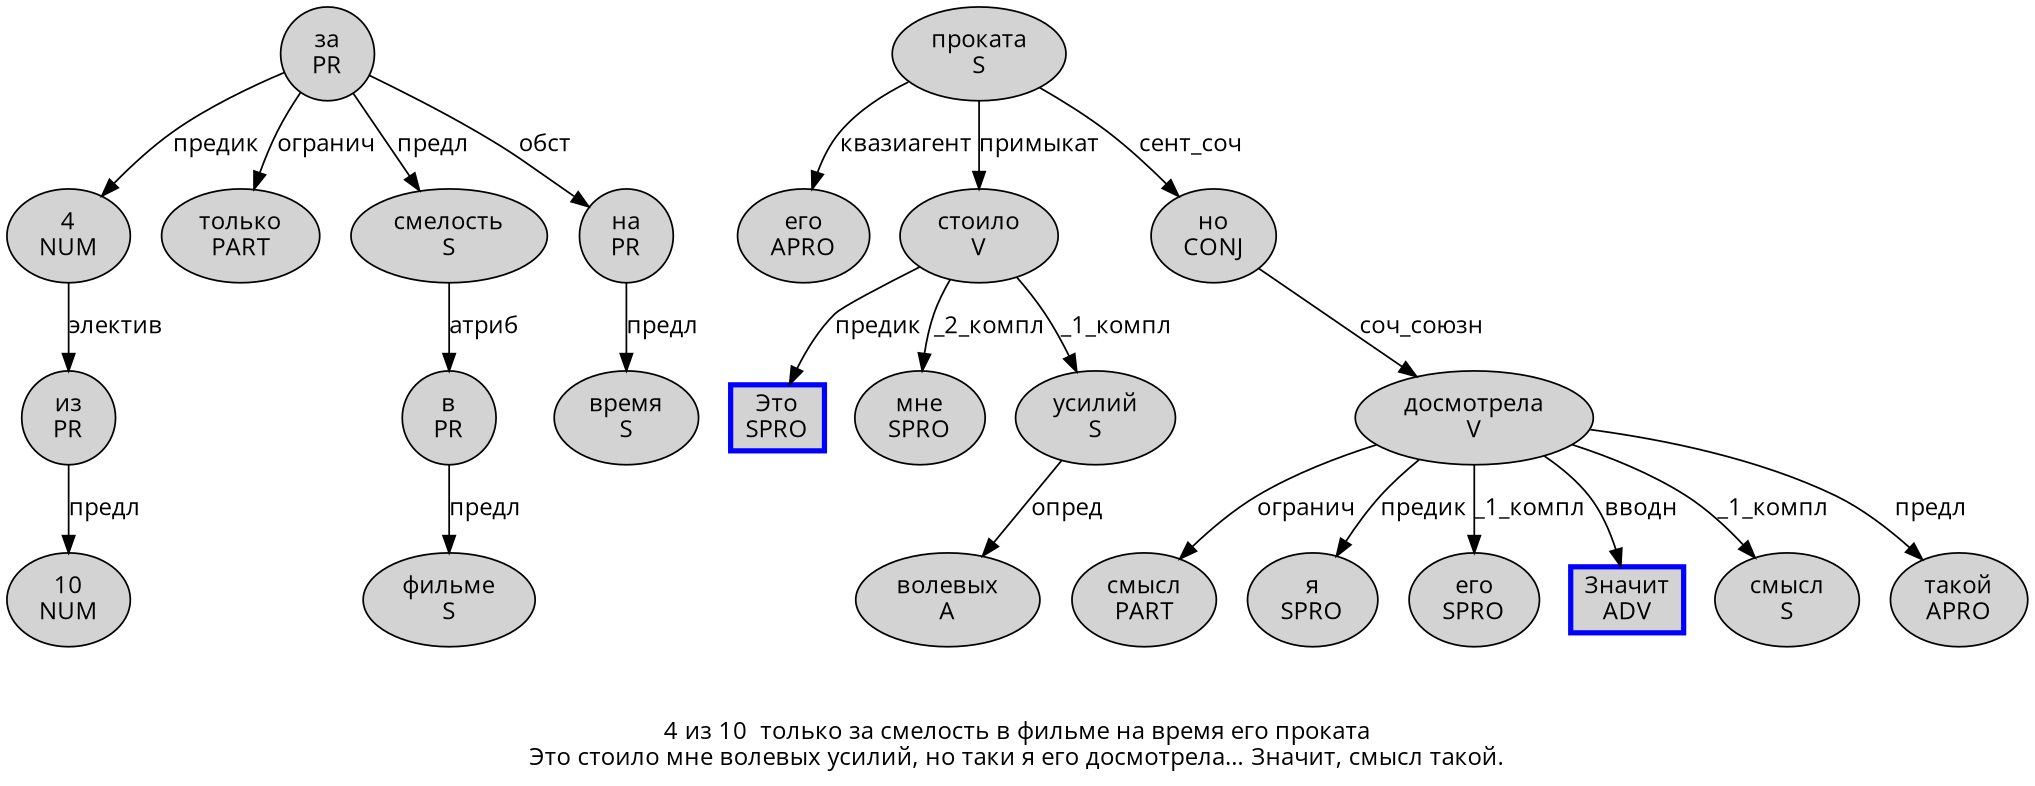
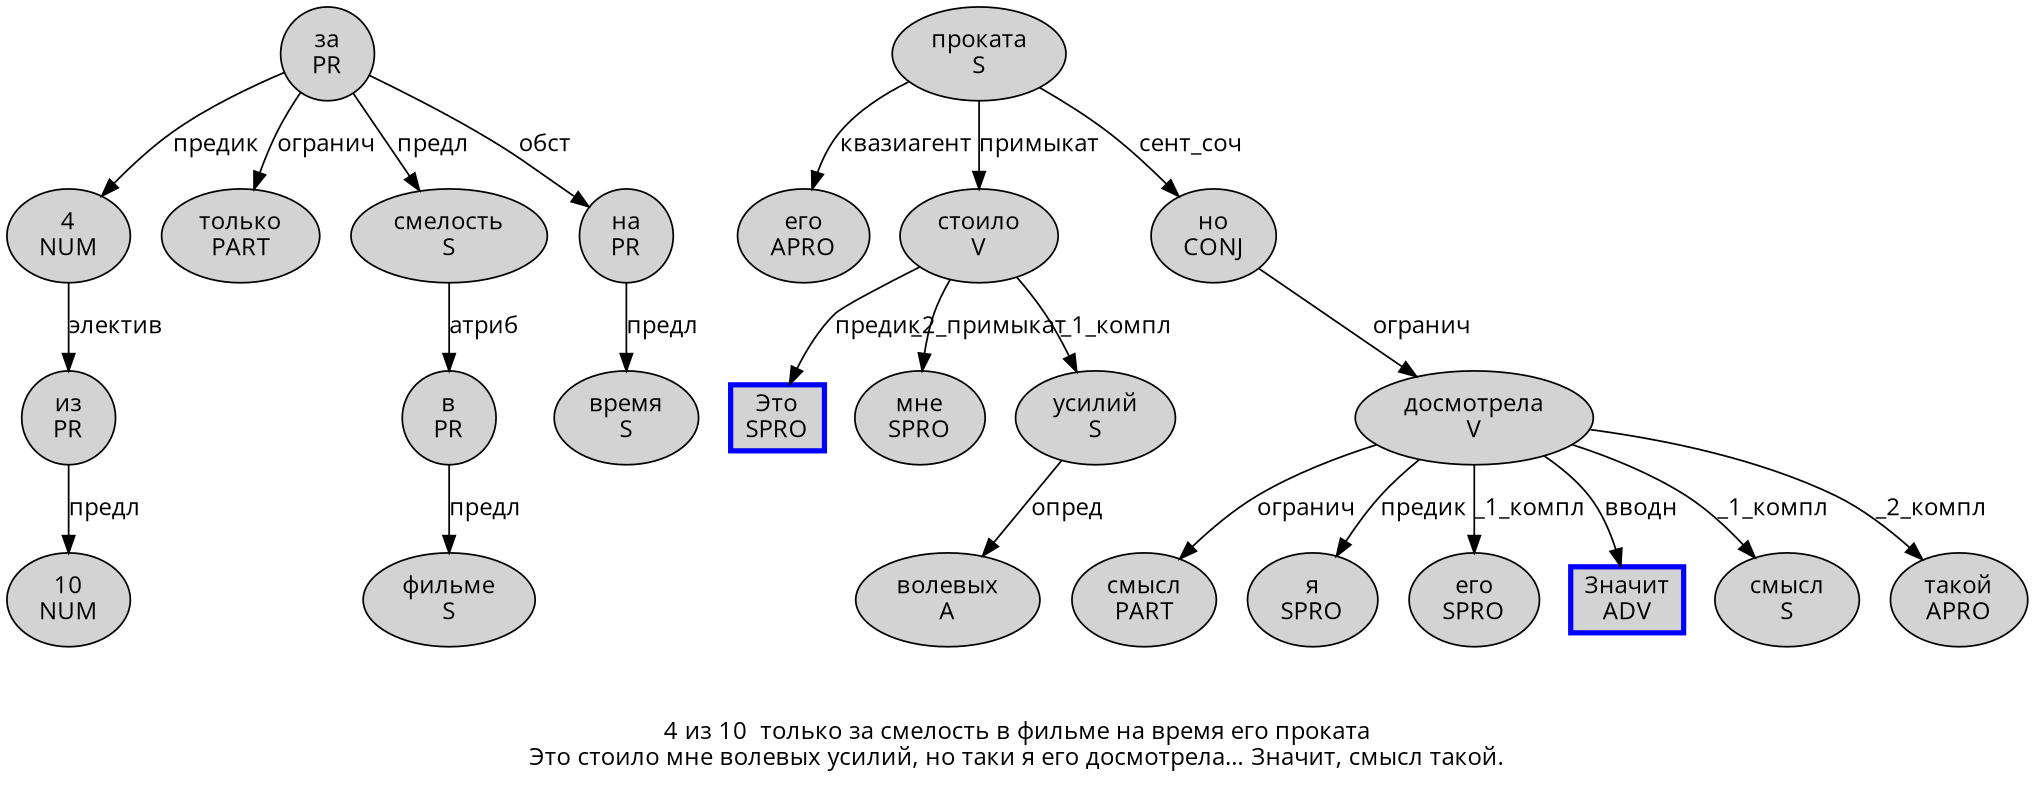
  digraph {
    fontname="Open Sans"
    label="4 из 10  только за смелость в фильме на время его проката\nЭто стоило мне волевых усилий, но таки я его досмотрела… Значит, смысл такой."
    node [fillcolor=lightgray fontname="Open Sans" penwidth=1 shape=ellipse style=filled]
    edge [fontname="Open Sans"]
    n1 [label="4\nNUM"]
    n2 [label="из\nPR"]
    n3 [label="10\nNUM"]
    n4 [label="только\nPART"]
    n5 [label="за\nPR"]
    n6 [label="смелость\nS"]
    n7 [label="на\nPR"]
    n8 [label="в\nPR"]
    n9 [label="время\nS"]
    n10 [label="фильме\nS"]
    n11 [label="его\nAPRO"]
    n12 [label="проката\nS"]
    n13 [label="стоило\nV"]
    n14 [label="но\nCONJ"]
    n15 [color=blue label="Это\nSPRO" penwidth=3 shape=box]
    n16 [label="мне\nSPRO"]
    n17 [label="усилий\nS"]
    n18 [label="досмотрела\nV"]
    n19 [label="волевых\nA"]
    n20 [label="смысл\nPART"]
    n21 [label="я\nSPRO"]
    n22 [label="его\nSPRO"]
    n23 [color=blue label="Значит\nADV" penwidth=3 shape=box]
    n24 [label="смысл\nS"]
    n25 [label="такой\nAPRO"]
    n1 -> n2 [label="электив"]
    n2 -> n3 [label="предл"]
    n5 -> n1 [label="предик"]
    n5 -> n4 [label="огранич"]
    n5 -> n6 [label="предл"]
    n5 -> n7 [label="обст"]
    n6 -> n8 [label="атриб"]
    n7 -> n9 [label="предл"]
    n8 -> n10 [label="предл"]
    n12 -> n11 [label="квазиагент"]
    n12 -> n13 [label="примыкат"]
    n12 -> n14 [label="сент_соч"]
    n13 -> n15 [label="предик"]
-   n13 -> n16 [label="_2_компл"]
+   n13 -> n16 [label="_2_примыкат"]
    n13 -> n17 [label="_1_компл"]
-   n14 -> n18 [label="соч_союзн"]
+   n14 -> n18 [label="огранич"]
    n17 -> n19 [label="опред"]
    n18 -> n20 [label="огранич"]
    n18 -> n21 [label="предик"]
    n18 -> n22 [label="_1_компл"]
    n18 -> n23 [label="вводн"]
    n18 -> n24 [label="_1_компл"]
-   n18 -> n25 [label="предл"]
+   n18 -> n25 [label="_2_компл"]
  }
